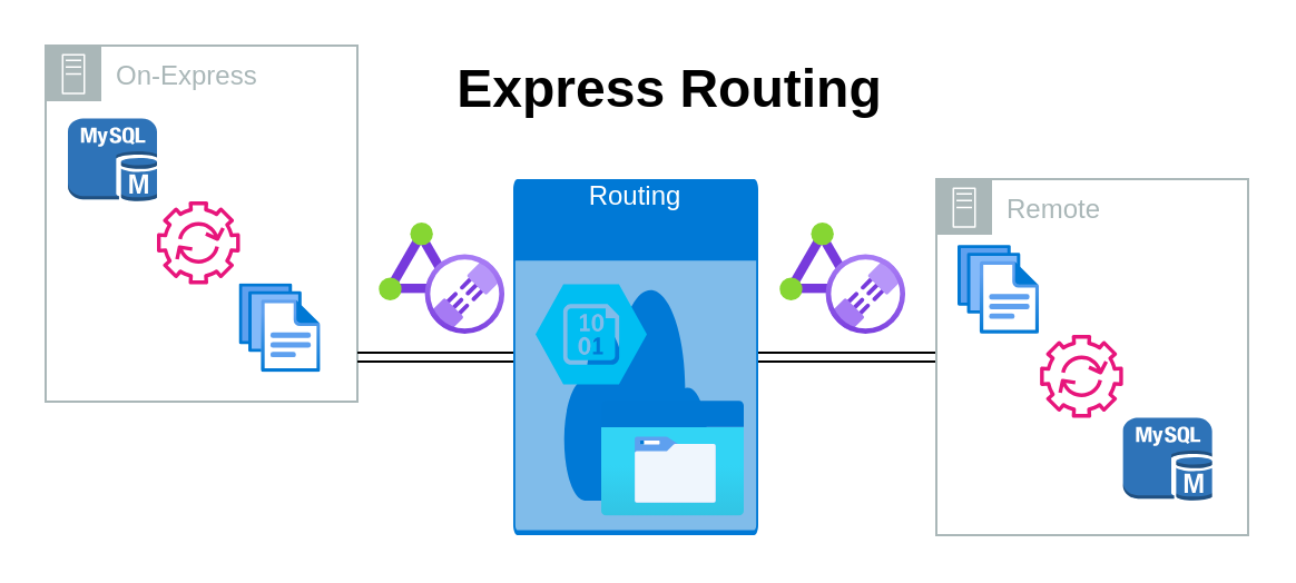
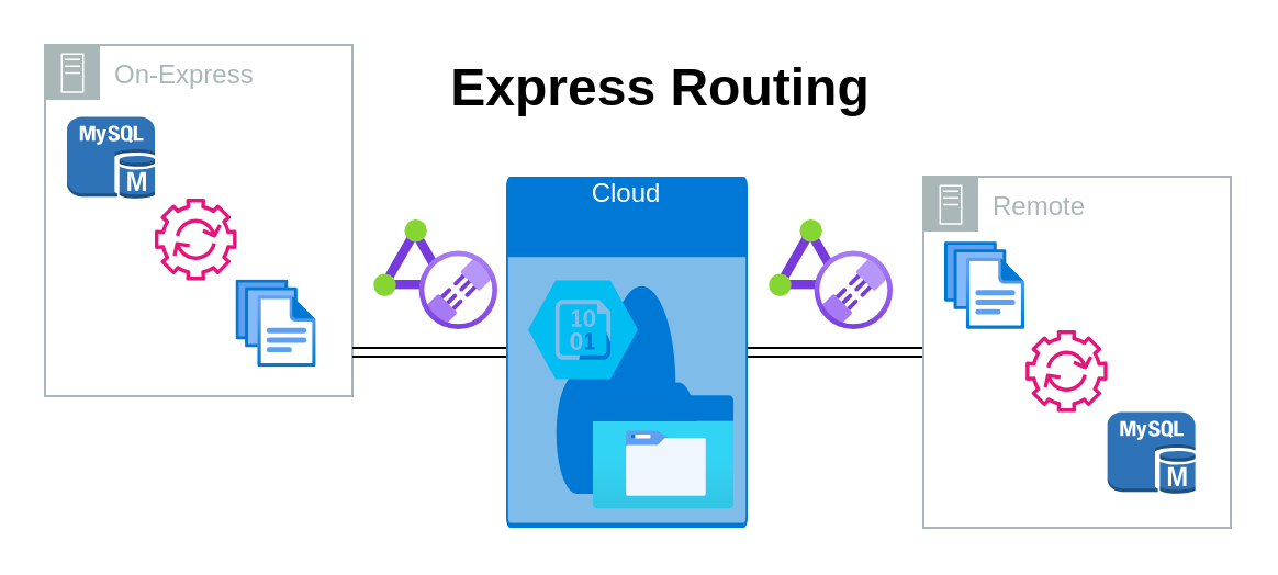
  <mxCell id="0" />
  <mxCell id="1" parent="0" />
  <mxCell id="2" value="On-Express" style="sketch=0;outlineConnect=0;gradientColor=none;html=1;whiteSpace=wrap;fontSize=12;fontStyle=0;shape=mxgraph.aws4.group;grIcon=mxgraph.aws4.group_on_premise;strokeColor=#AAB7B8;fillColor=none;verticalAlign=top;align=left;spacingLeft=30;fontColor=#AAB7B8;dashed=0;" vertex="1" parent="1"><mxGeometry x="20" y="20" width="140" height="160" as="geometry" /></mxCell>
  <mxCell id="3" value="" style="outlineConnect=0;dashed=0;verticalLabelPosition=bottom;verticalAlign=top;align=center;html=1;shape=mxgraph.aws3.mysql_db_instance;fillColor=#2E73B8;gradientColor=none;" vertex="1" parent="1"><mxGeometry x="30" y="52.75" width="40" height="37.25" as="geometry" /></mxCell>
  <mxCell id="4" value="" style="sketch=0;outlineConnect=0;fontColor=#232F3E;gradientColor=none;fillColor=#E7157B;strokeColor=none;dashed=0;verticalLabelPosition=bottom;verticalAlign=top;align=center;html=1;fontSize=12;fontStyle=0;aspect=fixed;pointerEvents=1;shape=mxgraph.aws4.automation;" vertex="1" parent="1"><mxGeometry x="70" y="90" width="37.25" height="37.25" as="geometry" /></mxCell>
  <mxCell id="5" value="" style="image;aspect=fixed;html=1;points=[];align=center;fontSize=12;image=img/lib/azure2/general/Files.svg;" vertex="1" parent="1"><mxGeometry x="107.25" y="127.25" width="36.57" height="40" as="geometry" /></mxCell>
  <mxCell id="6" value="" style="image;aspect=fixed;html=1;points=[];align=center;fontSize=12;image=img/lib/azure2/other/ExpressRoute_Direct.svg;" vertex="1" parent="1"><mxGeometry x="170" y="100" width="56.67" height="50" as="geometry" /></mxCell>
  <mxCell id="7" value="" style="shape=link;html=1;rounded=0;" edge="1" parent="1" target="8"><mxGeometry width="100" relative="1" as="geometry"><mxPoint x="160" y="160" as="sourcePoint" /><mxPoint x="260" y="160" as="targetPoint" /></mxGeometry></mxCell>
- <mxCell id="8" value="Routing" style="html=1;whiteSpace=wrap;strokeColor=none;fillColor=#0079D6;labelPosition=center;verticalLabelPosition=middle;verticalAlign=top;align=center;fontSize=12;outlineConnect=0;spacingTop=-6;fontColor=#FFFFFF;sketch=0;shape=mxgraph.sitemap.cloud;" vertex="1" parent="1"><mxGeometry x="230" y="80" width="110" height="160" as="geometry" /></mxCell>
+ <mxCell id="8" value="Cloud" style="html=1;whiteSpace=wrap;strokeColor=none;fillColor=#0079D6;labelPosition=center;verticalLabelPosition=middle;verticalAlign=top;align=center;fontSize=12;outlineConnect=0;spacingTop=-6;fontColor=#FFFFFF;sketch=0;shape=mxgraph.sitemap.cloud;" vertex="1" parent="1"><mxGeometry x="230" y="80" width="110" height="160" as="geometry" /></mxCell>
  <mxCell id="9" value="" style="image;aspect=fixed;html=1;points=[];align=center;fontSize=12;image=img/lib/azure2/other/ExpressRoute_Direct.svg;" vertex="1" parent="1"><mxGeometry x="350" y="100" width="56.67" height="50" as="geometry" /></mxCell>
  <mxCell id="10" value="" style="shape=link;html=1;rounded=0;" edge="1" parent="1" target="11"><mxGeometry width="100" relative="1" as="geometry"><mxPoint x="340" y="160" as="sourcePoint" /><mxPoint x="410" y="160" as="targetPoint" /></mxGeometry></mxCell>
  <mxCell id="11" value="Remote" style="sketch=0;outlineConnect=0;gradientColor=none;html=1;whiteSpace=wrap;fontSize=12;fontStyle=0;shape=mxgraph.aws4.group;grIcon=mxgraph.aws4.group_on_premise;strokeColor=#AAB7B8;fillColor=none;verticalAlign=top;align=left;spacingLeft=30;fontColor=#AAB7B8;dashed=0;" vertex="1" parent="1"><mxGeometry x="420" y="80" width="140" height="160" as="geometry" /></mxCell>
  <mxCell id="12" value="" style="verticalLabelPosition=bottom;html=1;verticalAlign=top;align=center;strokeColor=none;fillColor=#00BEF2;shape=mxgraph.azure.storage_blob;" vertex="1" parent="1"><mxGeometry x="240" y="127.25" width="50" height="45" as="geometry" /></mxCell>
  <mxCell id="13" value="" style="image;aspect=fixed;html=1;points=[];align=center;fontSize=12;image=img/lib/azure2/general/Storage_Azure_Files.svg;" vertex="1" parent="1"><mxGeometry x="270" y="179.88" width="64" height="52" as="geometry" /></mxCell>
  <mxCell id="14" value="Express Routing" style="text;strokeColor=none;fillColor=none;html=1;fontSize=24;fontStyle=1;verticalAlign=middle;align=center;" vertex="1" parent="1"><mxGeometry x="198.33" y="20" width="203.33" height="40" as="geometry" /></mxCell>
  <mxCell id="15" value="" style="outlineConnect=0;dashed=0;verticalLabelPosition=bottom;verticalAlign=top;align=center;html=1;shape=mxgraph.aws3.mysql_db_instance;fillColor=#2E73B8;gradientColor=none;" vertex="1" parent="1"><mxGeometry x="503.82" y="187.25" width="40" height="37.25" as="geometry" /></mxCell>
  <mxCell id="16" value="" style="sketch=0;outlineConnect=0;fontColor=#232F3E;gradientColor=none;fillColor=#E7157B;strokeColor=none;dashed=0;verticalLabelPosition=bottom;verticalAlign=top;align=center;html=1;fontSize=12;fontStyle=0;aspect=fixed;pointerEvents=1;shape=mxgraph.aws4.automation;" vertex="1" parent="1"><mxGeometry x="466.57" y="150" width="37.25" height="37.25" as="geometry" /></mxCell>
  <mxCell id="17" value="" style="image;aspect=fixed;html=1;points=[];align=center;fontSize=12;image=img/lib/azure2/general/Files.svg;" vertex="1" parent="1"><mxGeometry x="430" y="110" width="36.57" height="40" as="geometry" /></mxCell>
